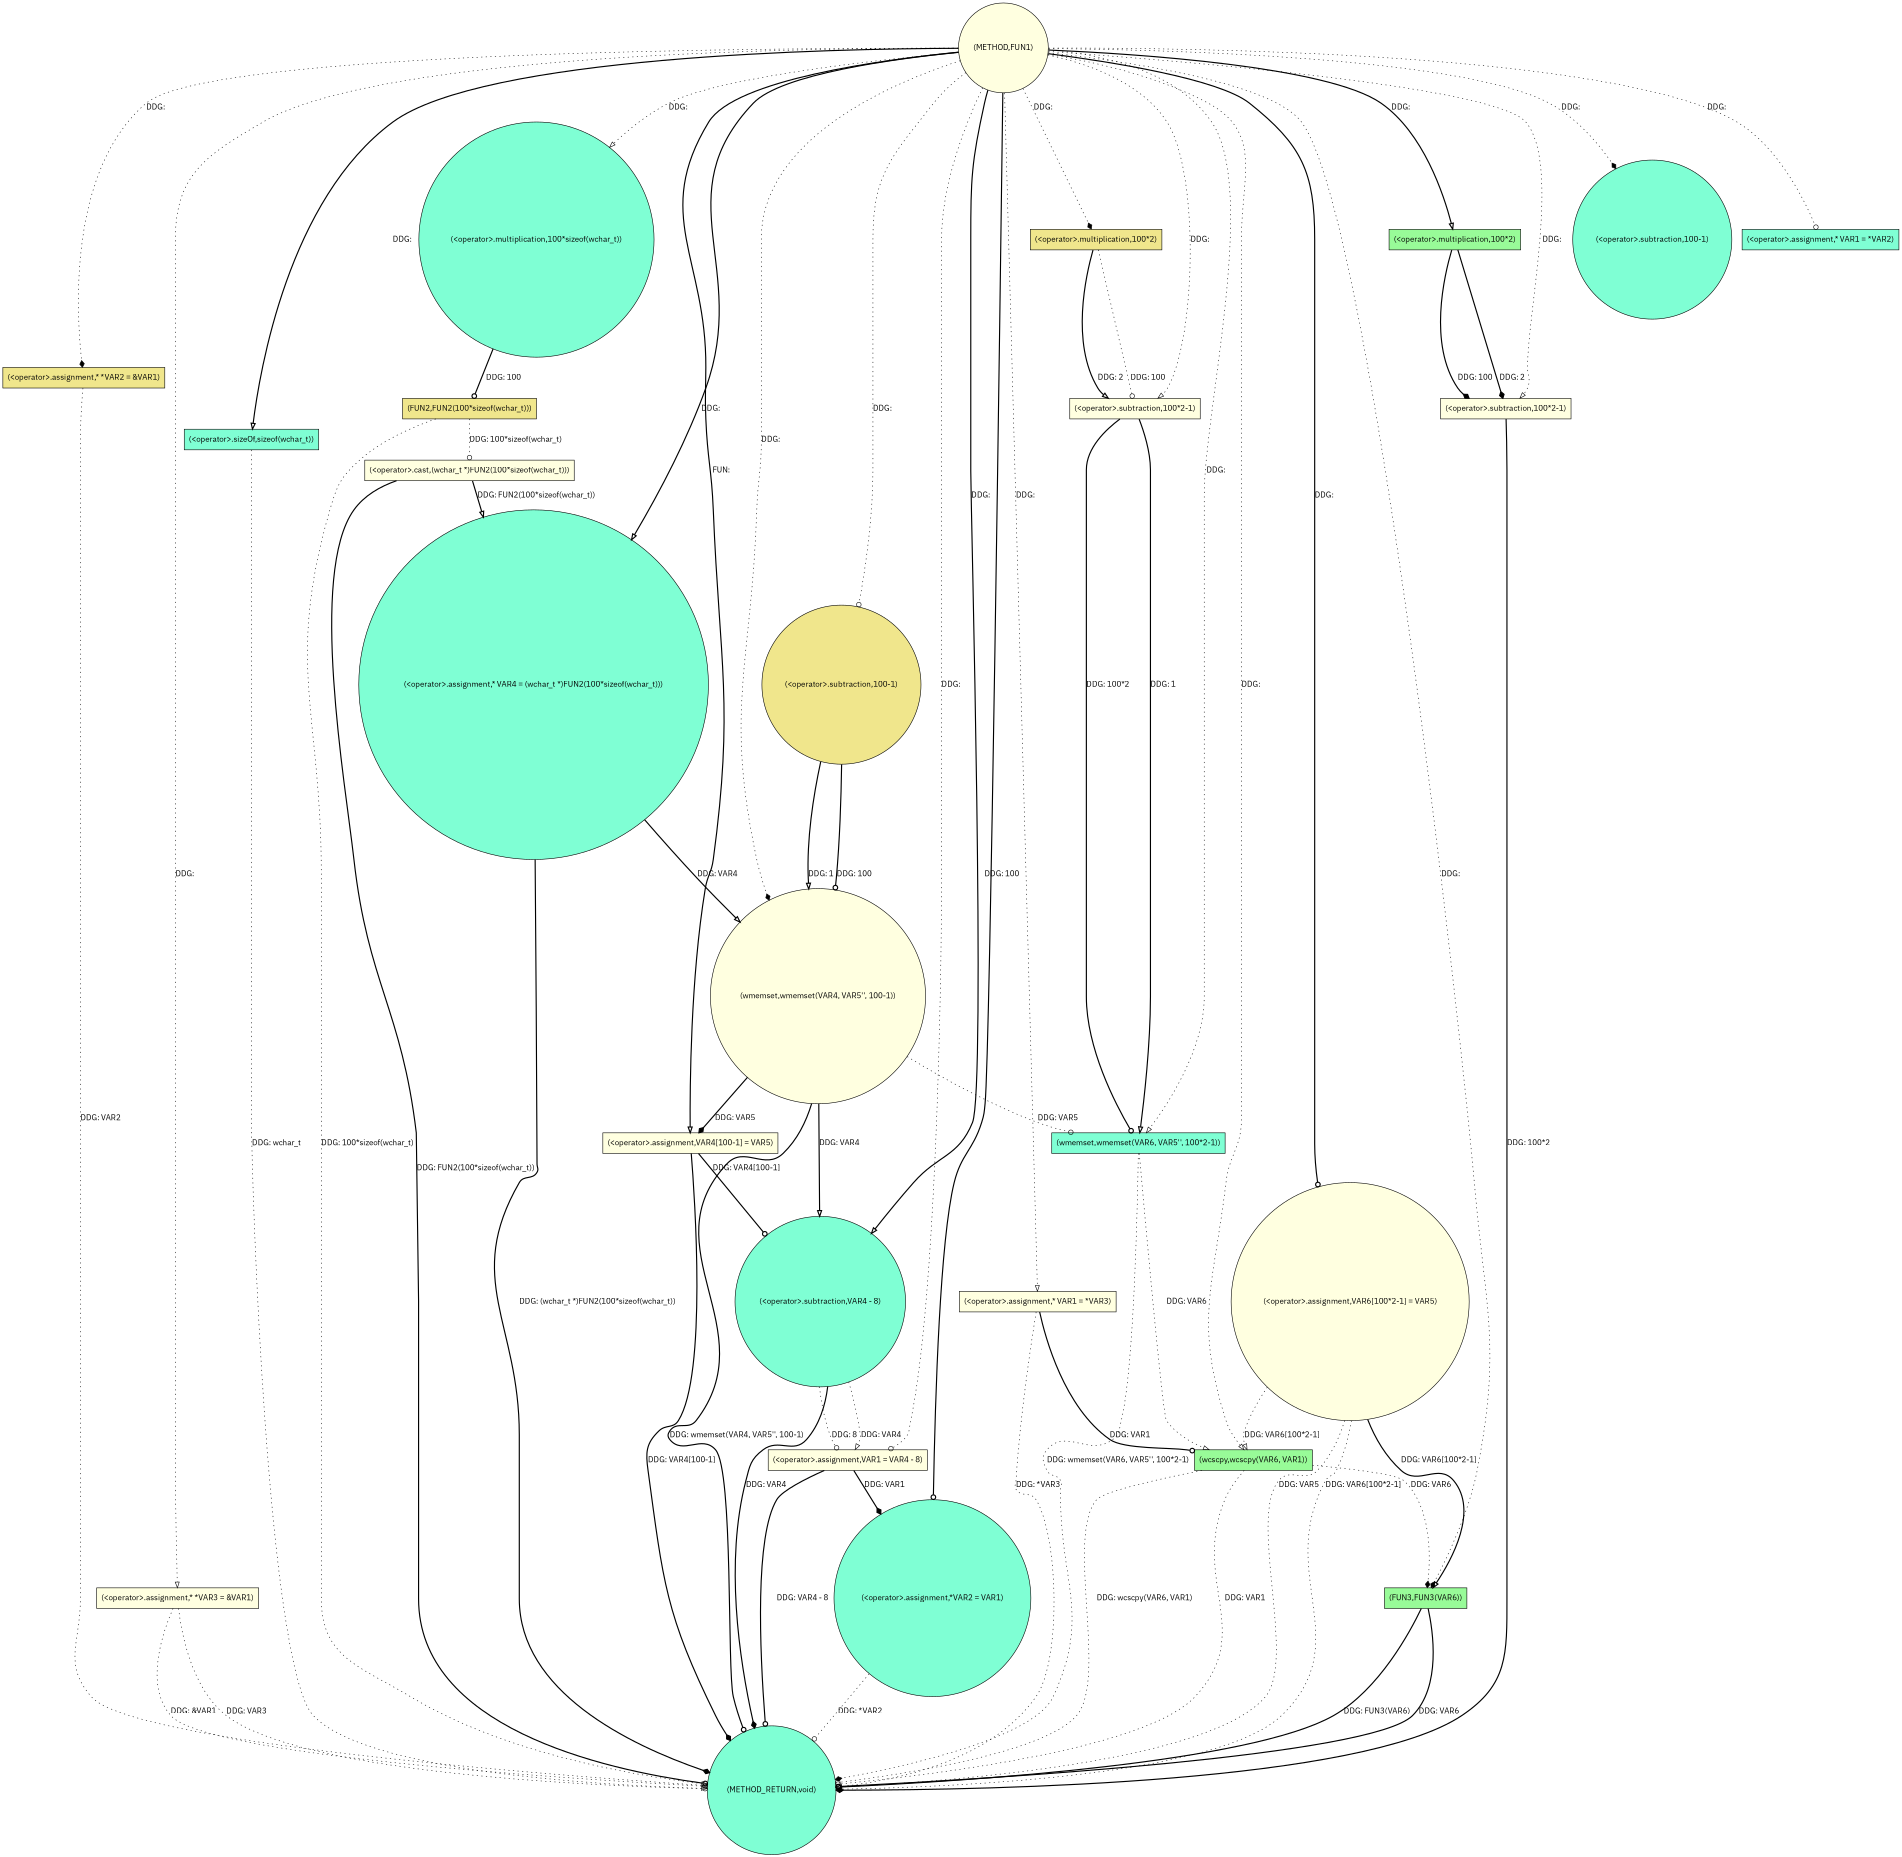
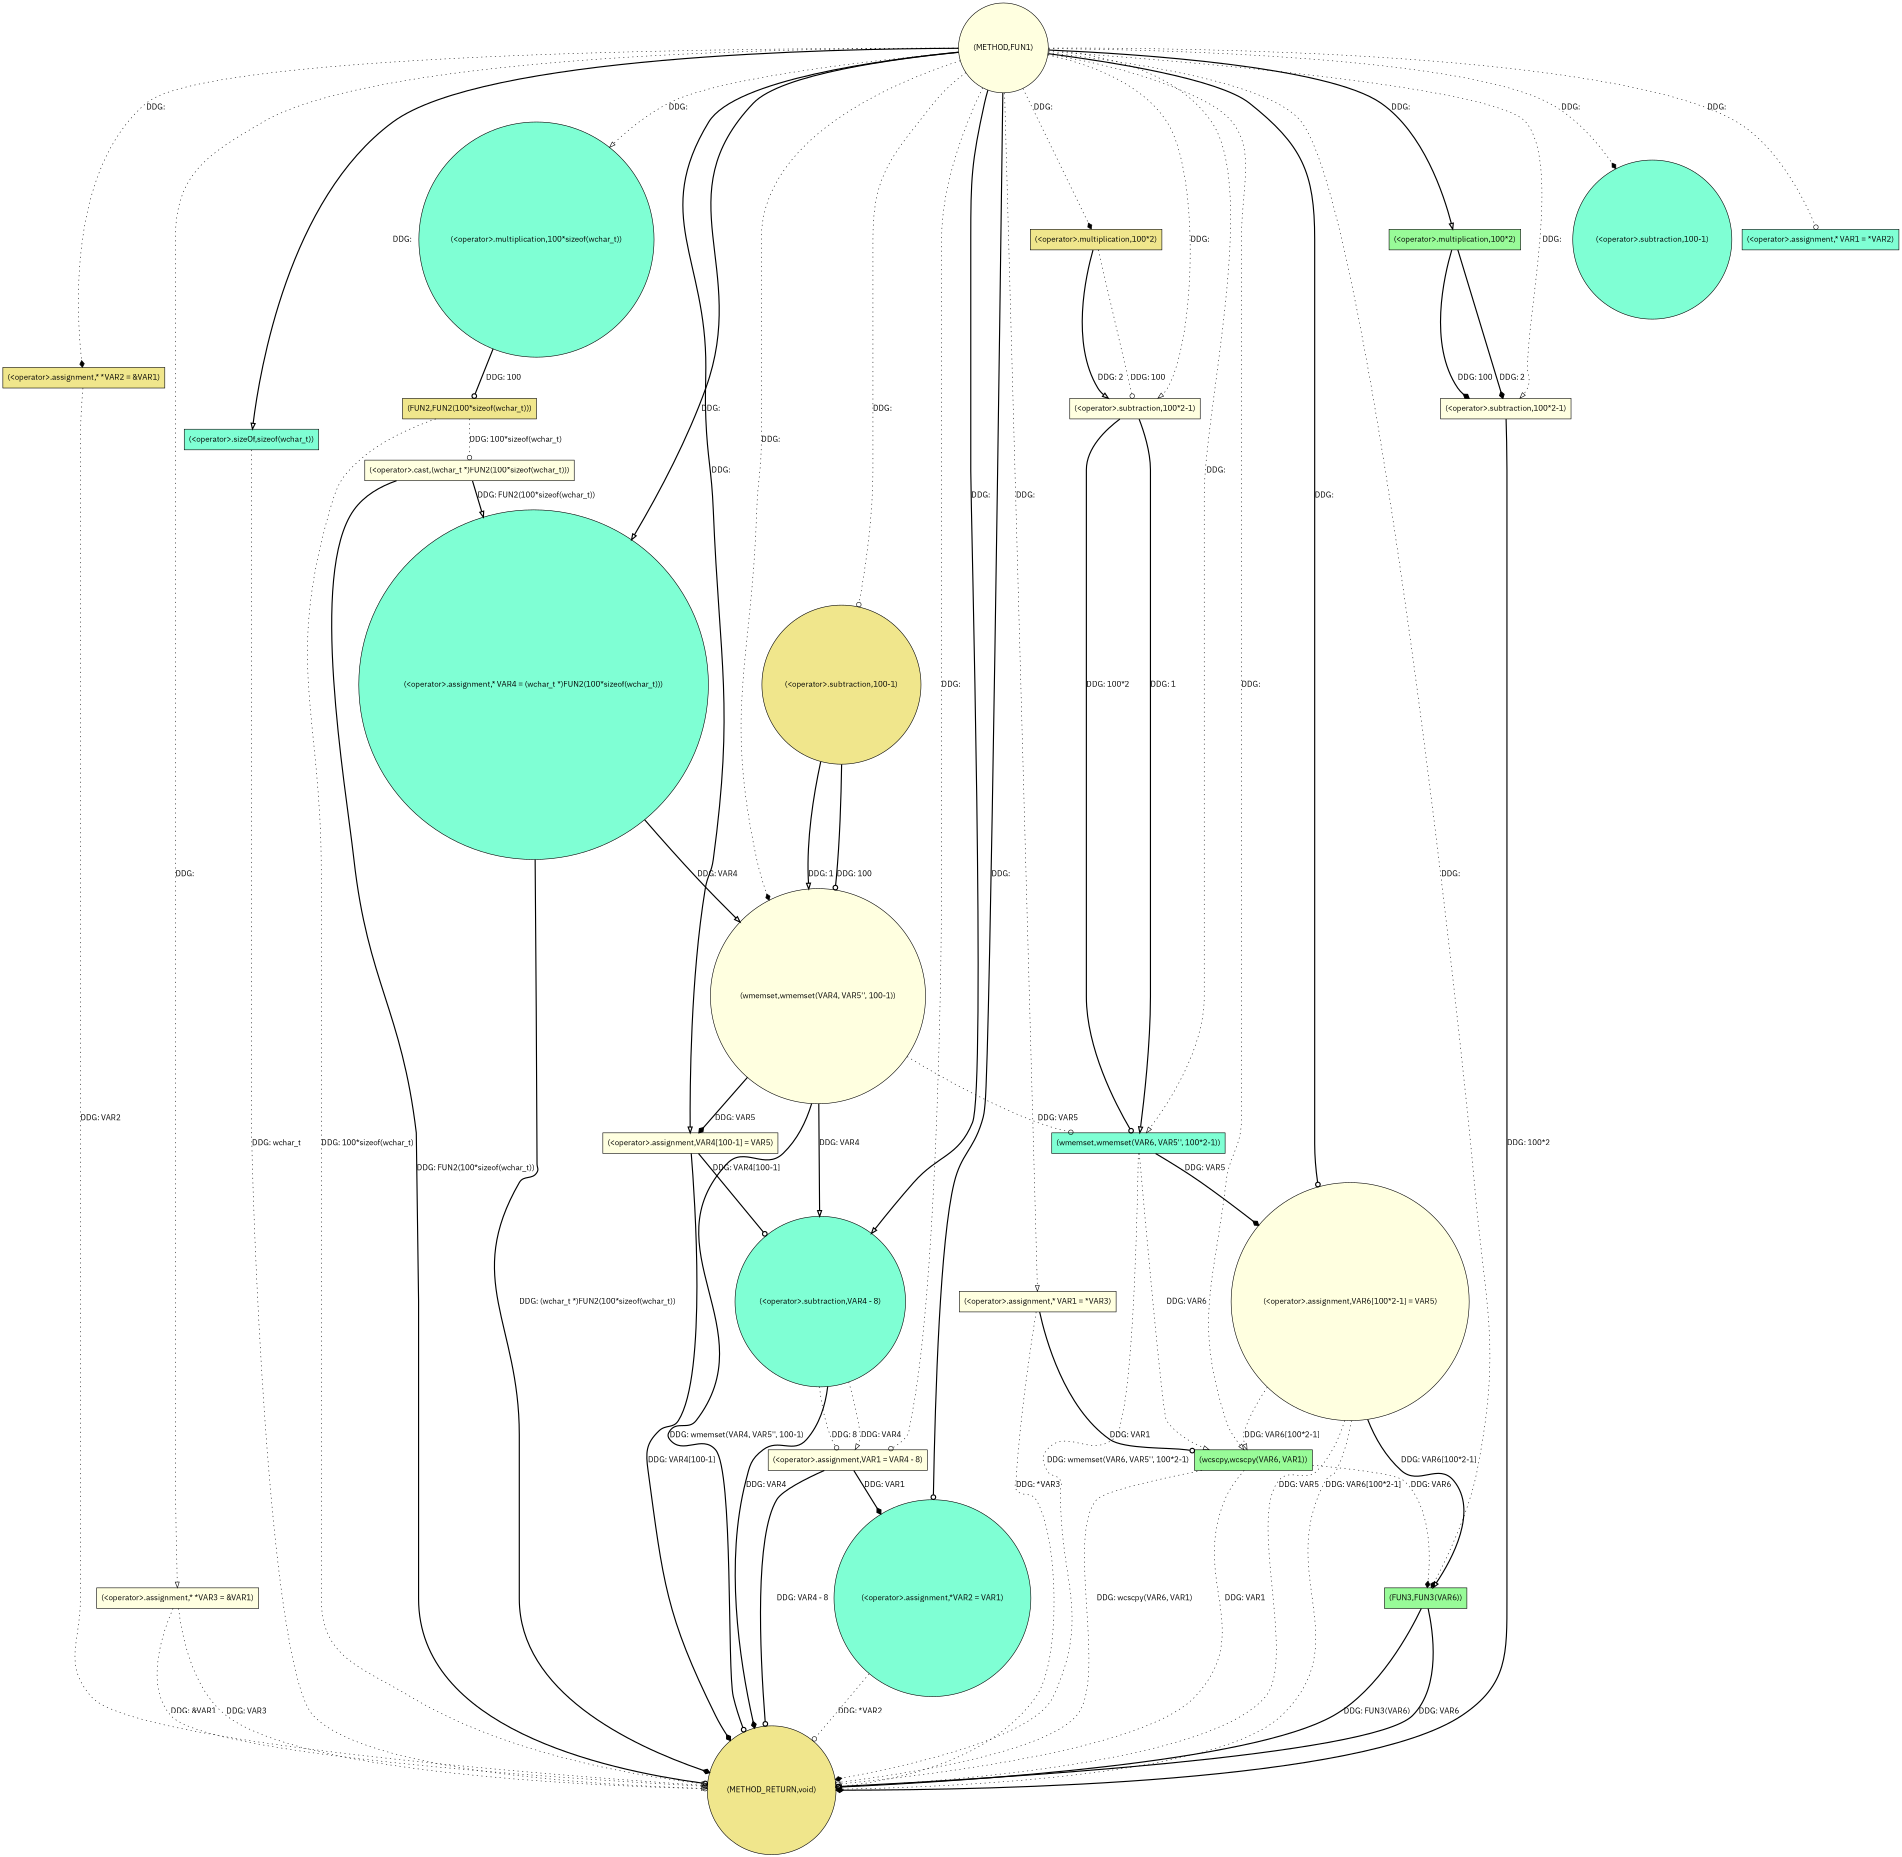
  digraph {
    fontname="IBM Plex Sans"
    node [fillcolor=lightyellow fontname="IBM Plex Sans" shape=box style=filled]
    edge [arrowhead=onormal fontname="IBM Plex Sans" style=dotted]
    n1 [label="(METHOD,FUN1)" shape=circle]
    n2 [fillcolor=khaki label="(<operator>.assignment,* *VAR2 = &VAR1)"]
    n3 [label="(<operator>.assignment,* *VAR3 = &VAR1)"]
    n4 [fillcolor=aquamarine label="(<operator>.assignment,* VAR4 = (wchar_t *)FUN2(100*sizeof(wchar_t)))" shape=circle]
    n5 [fillcolor=aquamarine label="(<operator>.multiplication,100*sizeof(wchar_t))" shape=circle]
    n6 [fillcolor=aquamarine label="(<operator>.sizeOf,sizeof(wchar_t))"]
    n7 [label="(wmemset,wmemset(VAR4, VAR5'', 100-1))" shape=circle]
    n8 [fillcolor=khaki label="(<operator>.subtraction,100-1)" shape=circle]
    n9 [label="(<operator>.assignment,VAR4[100-1] = VAR5)"]
    n10 [fillcolor=aquamarine label="(<operator>.subtraction,100-1)" shape=circle]
    n11 [fillcolor=aquamarine label="(<operator>.assignment,* VAR1 = *VAR2)"]
    n12 [label="(<operator>.assignment,VAR1 = VAR4 - 8)"]
    n13 [fillcolor=aquamarine label="(<operator>.subtraction,VAR4 - 8)" shape=circle]
    n14 [fillcolor=aquamarine label="(<operator>.assignment,*VAR2 = VAR1)" shape=circle]
    n15 [label="(<operator>.assignment,* VAR1 = *VAR3)"]
    n16 [fillcolor=aquamarine label="(wmemset,wmemset(VAR6, VAR5'', 100*2-1))"]
    n17 [label="(<operator>.subtraction,100*2-1)"]
    n18 [fillcolor=khaki label="(<operator>.multiplication,100*2)"]
    n19 [label="(<operator>.assignment,VAR6[100*2-1] = VAR5)" shape=circle]
    n20 [label="(<operator>.subtraction,100*2-1)"]
    n21 [fillcolor=palegreen label="(<operator>.multiplication,100*2)"]
    n22 [fillcolor=palegreen label="(wcscpy,wcscpy(VAR6, VAR1))"]
    n23 [fillcolor=palegreen label="(FUN3,FUN3(VAR6))"]
-   n24 [fillcolor=aquamarine label="(METHOD_RETURN,void)" shape=circle]
+   n24 [fillcolor=khaki label="(METHOD_RETURN,void)" shape=circle]
    n25 [fillcolor=khaki label="(FUN2,FUN2(100*sizeof(wchar_t)))"]
    n26 [label="(<operator>.cast,(wchar_t *)FUN2(100*sizeof(wchar_t)))"]
    n1 -> n2 [arrowhead=diamond label="DDG: "]
    n1 -> n3 [label="DDG: "]
    n1 -> n4 [label="DDG: " style=bold]
    n1 -> n5 [label="DDG: "]
    n1 -> n6 [label="DDG: " style=bold]
    n1 -> n7 [arrowhead=diamond label="DDG: "]
    n1 -> n8 [arrowhead=odot label="DDG: "]
-   n1 -> n9 [label="FUN: " style=bold]
+   n1 -> n9 [label="DDG: " style=bold]
    n1 -> n10 [arrowhead=diamond label="DDG: "]
    n1 -> n11 [arrowhead=odot label="DDG: "]
    n1 -> n12 [arrowhead=odot label="DDG: "]
    n1 -> n13 [label="DDG: " style=bold]
-   n1 -> n14 [arrowhead=odot label="DDG: 100" style=bold]
+   n1 -> n14 [arrowhead=odot label="DDG: " style=bold]
    n1 -> n15 [label="DDG: "]
    n1 -> n16 [label="DDG: "]
    n1 -> n17 [label="DDG: "]
    n1 -> n18 [arrowhead=diamond label="DDG: "]
    n1 -> n19 [arrowhead=odot label="DDG: " style=bold]
    n1 -> n20 [label="DDG: "]
    n1 -> n21 [label="DDG: " style=bold]
    n1 -> n22 [label="DDG: "]
    n1 -> n23 [arrowhead=diamond label="DDG: "]
    n2 -> n24 [arrowhead=odot label="DDG: VAR2"]
    n3 -> n24 [arrowhead=odot label="DDG: VAR3"]
    n3 -> n24 [arrowhead=odot label="DDG: &VAR1"]
    n4 -> n7 [label="DDG: VAR4" style=bold]
    n4 -> n24 [arrowhead=diamond label="DDG: (wchar_t *)FUN2(100*sizeof(wchar_t))" style=bold]
    n5 -> n25 [arrowhead=odot label="DDG: 100" style=bold]
    n6 -> n24 [label="DDG: wchar_t"]
    n7 -> n9 [arrowhead=diamond label="DDG: VAR5" style=bold]
    n7 -> n13 [label="DDG: VAR4" style=bold]
    n7 -> n16 [arrowhead=odot label="DDG: VAR5"]
    n7 -> n24 [arrowhead=odot label="DDG: wmemset(VAR4, VAR5'', 100-1)" style=bold]
    n8 -> n7 [arrowhead=odot label="DDG: 100" style=bold]
    n8 -> n7 [label="DDG: 1" style=bold]
    n9 -> n13 [arrowhead=odot label="DDG: VAR4[100-1]" style=bold]
    n9 -> n24 [arrowhead=diamond label="DDG: VAR4[100-1]" style=bold]
    n12 -> n14 [arrowhead=diamond label="DDG: VAR1" style=bold]
    n12 -> n24 [arrowhead=odot label="DDG: VAR4 - 8" style=bold]
    n13 -> n12 [label="DDG: VAR4"]
    n13 -> n12 [arrowhead=odot label="DDG: 8"]
    n13 -> n24 [arrowhead=diamond label="DDG: VAR4" style=bold]
    n14 -> n24 [arrowhead=odot label="DDG: *VAR2"]
    n15 -> n22 [arrowhead=odot label="DDG: VAR1" style=bold]
    n15 -> n24 [label="DDG: *VAR3"]
+   n16 -> n19 [arrowhead=diamond label="DDG: VAR5" style=bold]
    n16 -> n22 [label="DDG: VAR6"]
    n16 -> n24 [arrowhead=diamond label="DDG: wmemset(VAR6, VAR5'', 100*2-1)"]
    n17 -> n16 [arrowhead=odot label="DDG: 100*2" style=bold]
    n17 -> n16 [label="DDG: 1" style=bold]
    n18 -> n17 [arrowhead=odot label="DDG: 100"]
    n18 -> n17 [label="DDG: 2" style=bold]
    n19 -> n22 [label="DDG: VAR6[100*2-1]"]
    n19 -> n23 [label="DDG: VAR6[100*2-1]" style=bold]
    n19 -> n24 [label="DDG: VAR6[100*2-1]"]
    n19 -> n24 [label="DDG: VAR5"]
    n20 -> n24 [arrowhead=diamond label="DDG: 100*2" style=bold]
    n21 -> n20 [arrowhead=diamond label="DDG: 100" style=bold]
    n21 -> n20 [arrowhead=diamond label="DDG: 2" style=bold]
    n22 -> n23 [arrowhead=diamond label="DDG: VAR6"]
    n22 -> n24 [arrowhead=odot label="DDG: VAR1"]
    n22 -> n24 [arrowhead=odot label="DDG: wcscpy(VAR6, VAR1)"]
    n23 -> n24 [arrowhead=odot label="DDG: FUN3(VAR6)" style=bold]
    n23 -> n24 [arrowhead=odot label="DDG: VAR6" style=bold]
    n25 -> n24 [label="DDG: 100*sizeof(wchar_t)"]
    n25 -> n26 [arrowhead=odot label="DDG: 100*sizeof(wchar_t)"]
    n26 -> n4 [label="DDG: FUN2(100*sizeof(wchar_t))" style=bold]
    n26 -> n24 [arrowhead=odot label="DDG: FUN2(100*sizeof(wchar_t))" style=bold]
  }
